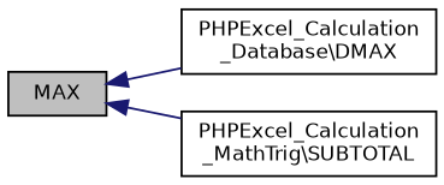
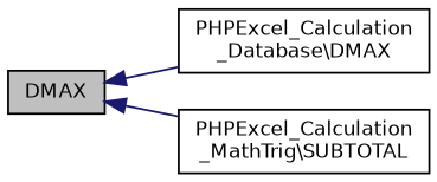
  digraph {
    rankdir=LR
    node [color=black fillcolor=white fontname=Helvetica fontsize=10 shape=record style=filled]
    edge [color=midnightblue dir=back fontname=Helvetica fontsize=10 labelfontname=Helvetica labelfontsize=10 style=solid]
-   n1 [fillcolor=grey75 fontcolor=black height=0.2 label=MAX width=0.4]
+   n1 [fillcolor=grey75 fontcolor=black height=0.2 label=DMAX width=0.4]
    n2 [height=0.2 label="PHPExcel_Calculation\l_Database\\DMAX" width=0.4]
    n3 [height=0.2 label="PHPExcel_Calculation\l_MathTrig\\SUBTOTAL" width=0.4]
    n1 -> n2
    n1 -> n3
  }
